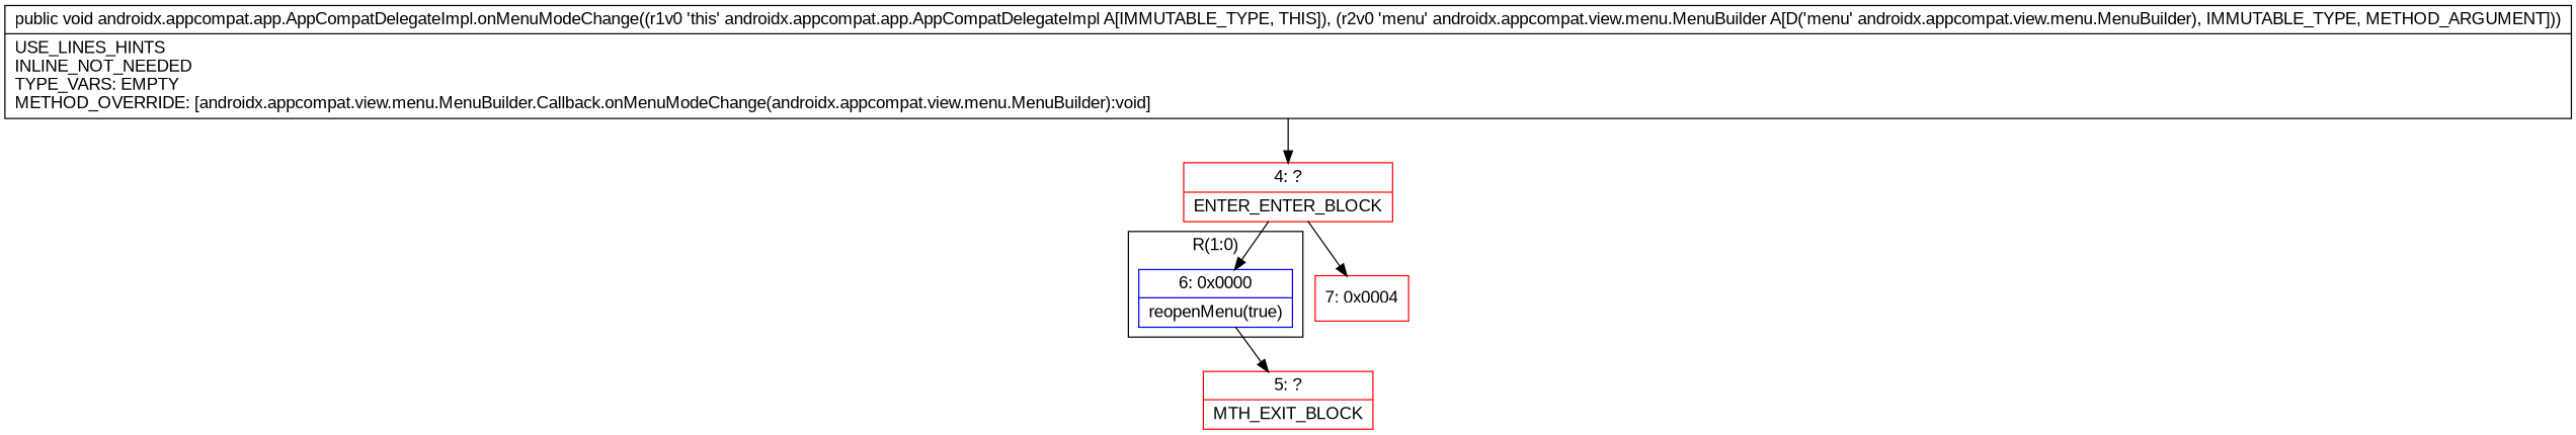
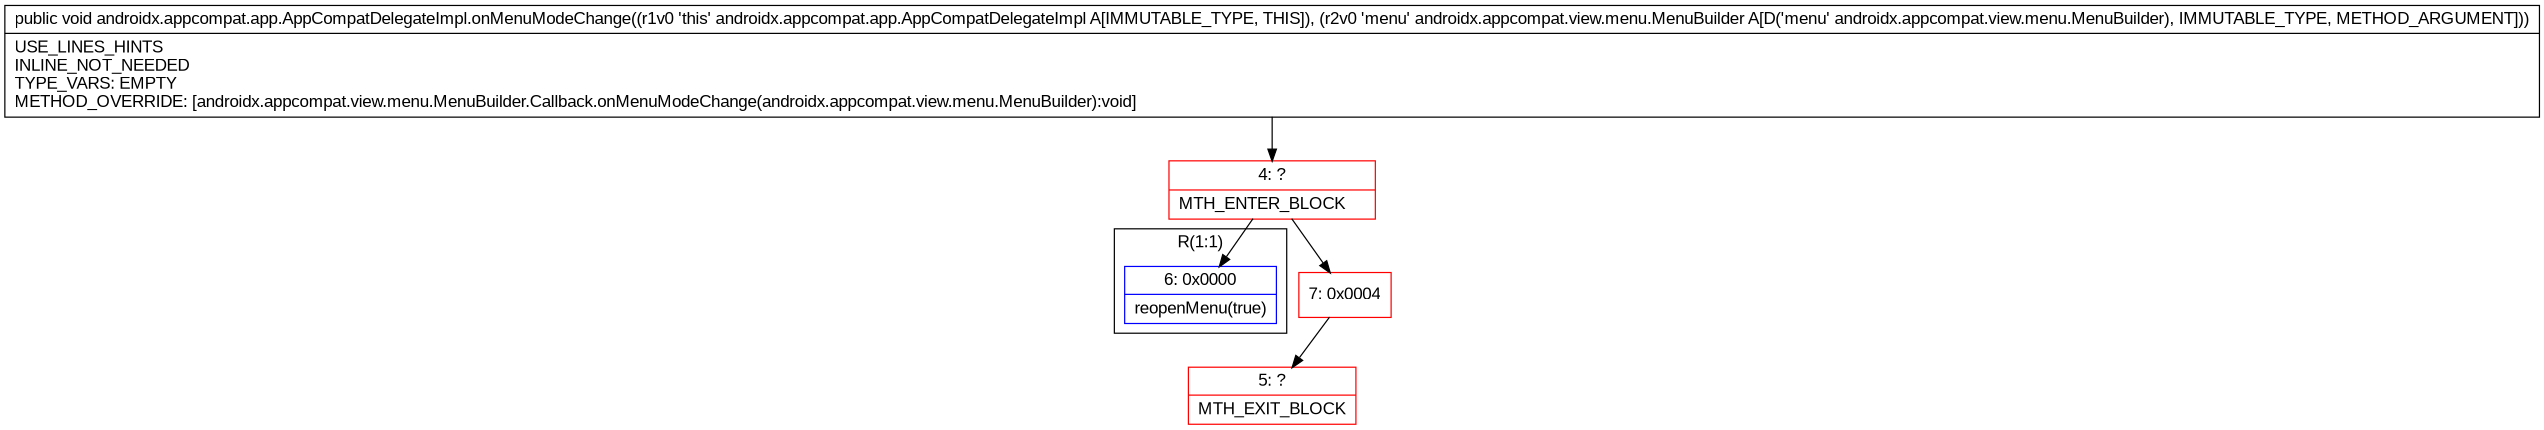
  digraph {
    fontname="Liberation Sans"
    node [color=red fontname="Liberation Sans" shape=record]
    edge [fontname="Liberation Sans"]
    n1 [color=blue label="{6\:\ 0x0000|reopenMenu(true)\l}"]
    n2 [label="{7\:\ 0x0004}"]
    n3 [label="{5\:\ ?|MTH_EXIT_BLOCK\l}"]
-   n4 [label="{4\:\ ?|ENTER_ENTER_BLOCK\l}"]
+   n4 [label="{4\:\ ?|MTH_ENTER_BLOCK\l}"]
    n5 [label="{public void androidx.appcompat.app.AppCompatDelegateImpl.onMenuModeChange((r1v0 'this' androidx.appcompat.app.AppCompatDelegateImpl A[IMMUTABLE_TYPE, THIS]), (r2v0 'menu' androidx.appcompat.view.menu.MenuBuilder A[D('menu' androidx.appcompat.view.menu.MenuBuilder), IMMUTABLE_TYPE, METHOD_ARGUMENT]))  | USE_LINES_HINTS\lINLINE_NOT_NEEDED\lTYPE_VARS: EMPTY\lMETHOD_OVERRIDE: [androidx.appcompat.view.menu.MenuBuilder.Callback.onMenuModeChange(androidx.appcompat.view.menu.MenuBuilder):void]\l}" color=""]
    subgraph cluster_1 {
-     label="R(1:0)"
+     label="R(1:1)"
      n1
    }
-   n1 -> n3
+   n2 -> n3
    n4 -> n1
    n4 -> n2
    n5 -> n4
  }
